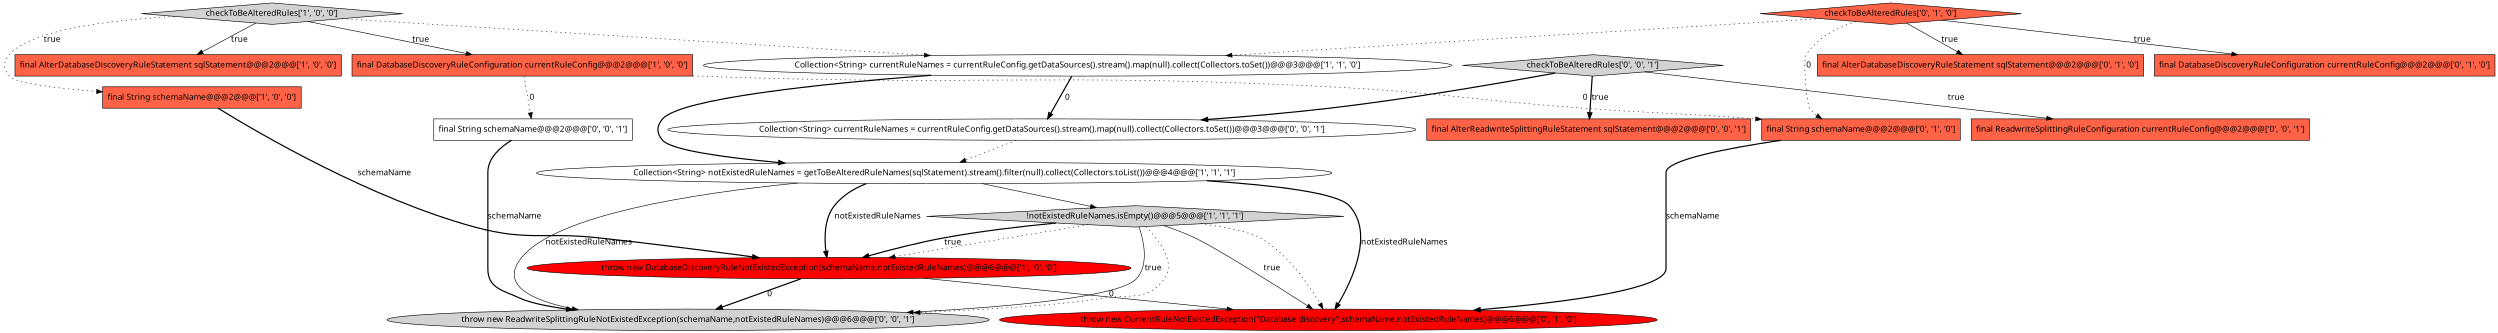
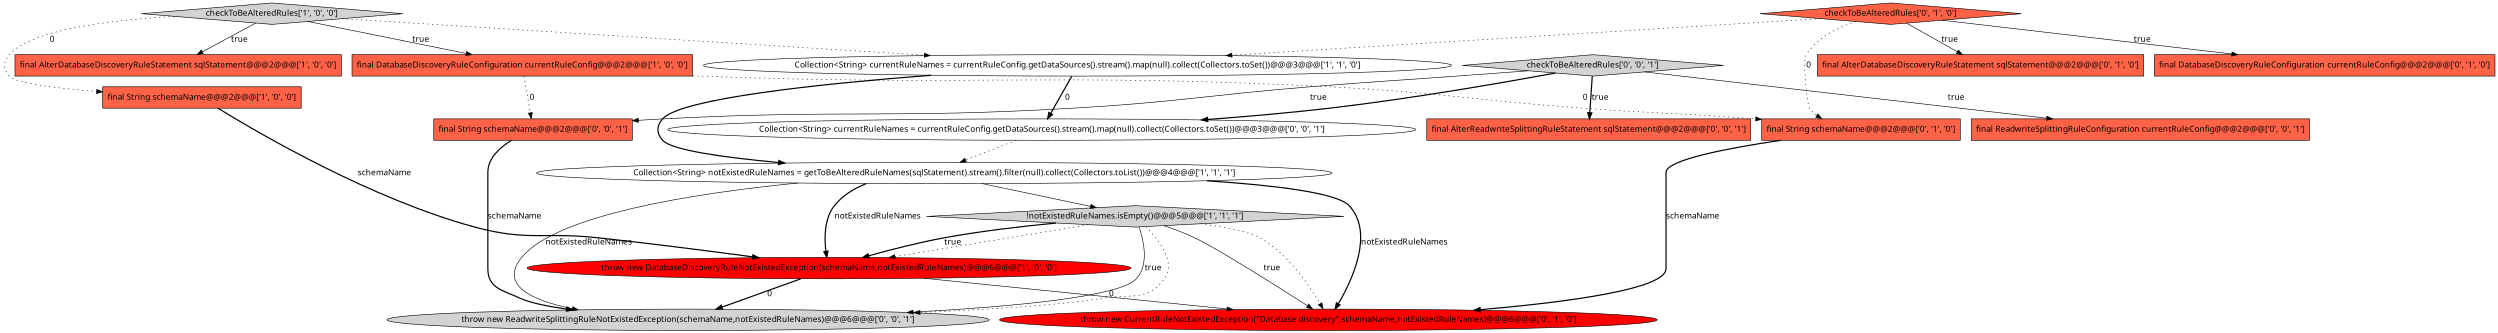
  digraph {
    fontname="Noto Sans"
    node [fillcolor=tomato fontname="Noto Sans" shape=box style=filled]
    edge [fontname="Noto Sans" style=bold]
    n1 [label="final String schemaName@@@2@@@['0', '1', '0']"]
    n2 [fillcolor=red label="throw new CurrentRuleNotExistedException(\"Database discovery\",schemaName,notExistedRuleNames)@@@6@@@['0', '1', '0']" shape=ellipse]
    n3 [fillcolor=lightgray label="checkToBeAlteredRules['1', '0', '0']" shape=diamond]
    n4 [label="final DatabaseDiscoveryRuleConfiguration currentRuleConfig@@@2@@@['1', '0', '0']"]
    n5 [label="final AlterDatabaseDiscoveryRuleStatement sqlStatement@@@2@@@['1', '0', '0']"]
    n6 [label="final String schemaName@@@2@@@['1', '0', '0']"]
    n7 [fillcolor=white label="Collection<String> currentRuleNames = currentRuleConfig.getDataSources().stream().map(null).collect(Collectors.toSet())@@@3@@@['1', '1', '0']" shape=ellipse]
-   n8 [fillcolor=white label="final String schemaName@@@2@@@['0', '0', '1']"]
+   n8 [label="final String schemaName@@@2@@@['0', '0', '1']"]
    n9 [fillcolor=red label="throw new DatabaseDiscoveryRuleNotExistedException(schemaName,notExistedRuleNames)@@@6@@@['1', '0', '0']" shape=ellipse]
    n10 [fillcolor=white label="Collection<String> notExistedRuleNames = getToBeAlteredRuleNames(sqlStatement).stream().filter(null).collect(Collectors.toList())@@@4@@@['1', '1', '1']" shape=ellipse]
    n11 [fillcolor=white label="Collection<String> currentRuleNames = currentRuleConfig.getDataSources().stream().map(null).collect(Collectors.toSet())@@@3@@@['0', '0', '1']" shape=ellipse]
    n12 [fillcolor=lightgray label="throw new ReadwriteSplittingRuleNotExistedException(schemaName,notExistedRuleNames)@@@6@@@['0', '0', '1']" shape=ellipse]
    n13 [fillcolor=lightgray label="!notExistedRuleNames.isEmpty()@@@5@@@['1', '1', '1']" shape=diamond]
    n14 [label="final AlterDatabaseDiscoveryRuleStatement sqlStatement@@@2@@@['0', '1', '0']"]
    n15 [label="final AlterReadwriteSplittingRuleStatement sqlStatement@@@2@@@['0', '0', '1']"]
    n16 [label="checkToBeAlteredRules['0', '1', '0']" shape=diamond]
    n17 [label="final DatabaseDiscoveryRuleConfiguration currentRuleConfig@@@2@@@['0', '1', '0']"]
    n18 [label="final ReadwriteSplittingRuleConfiguration currentRuleConfig@@@2@@@['0', '0', '1']"]
    n19 [fillcolor=lightgray label="checkToBeAlteredRules['0', '0', '1']" shape=diamond]
    n1 -> n2 [label=schemaName]
    n3 -> n4 [label=true style=solid]
    n3 -> n5 [label=true style=solid]
-   n3 -> n6 [label=true style=dotted]
+   n3 -> n6 [label=0 style=dotted]
    n3 -> n7 [style=dotted]
    n4 -> n1 [label=0 style=dotted]
    n4 -> n8 [label=0 style=dotted]
    n6 -> n9 [label=schemaName]
    n7 -> n10
    n7 -> n11 [label=0]
    n8 -> n12 [label=schemaName]
    n9 -> n2 [label=0 style=solid]
    n9 -> n12 [label=0]
    n10 -> n2 [label=notExistedRuleNames]
    n10 -> n9 [label=notExistedRuleNames]
    n10 -> n12 [label=notExistedRuleNames style=solid]
    n10 -> n13 [style=solid]
    n11 -> n10 [style=dotted]
    n13 -> n2 [style=dotted]
    n13 -> n2 [label=true style=solid]
    n13 -> n9 [style=dotted]
    n13 -> n9 [label=true]
    n13 -> n12 [label=true style=solid]
    n13 -> n12 [style=dotted]
    n16 -> n1 [label=0 style=dotted]
    n16 -> n7 [style=dotted]
    n16 -> n14 [label=true style=solid]
    n16 -> n17 [label=true style=solid]
+   n19 -> n8 [label=true style=solid]
    n19 -> n11
    n19 -> n15 [label=true]
    n19 -> n18 [label=true style=solid]
  }
